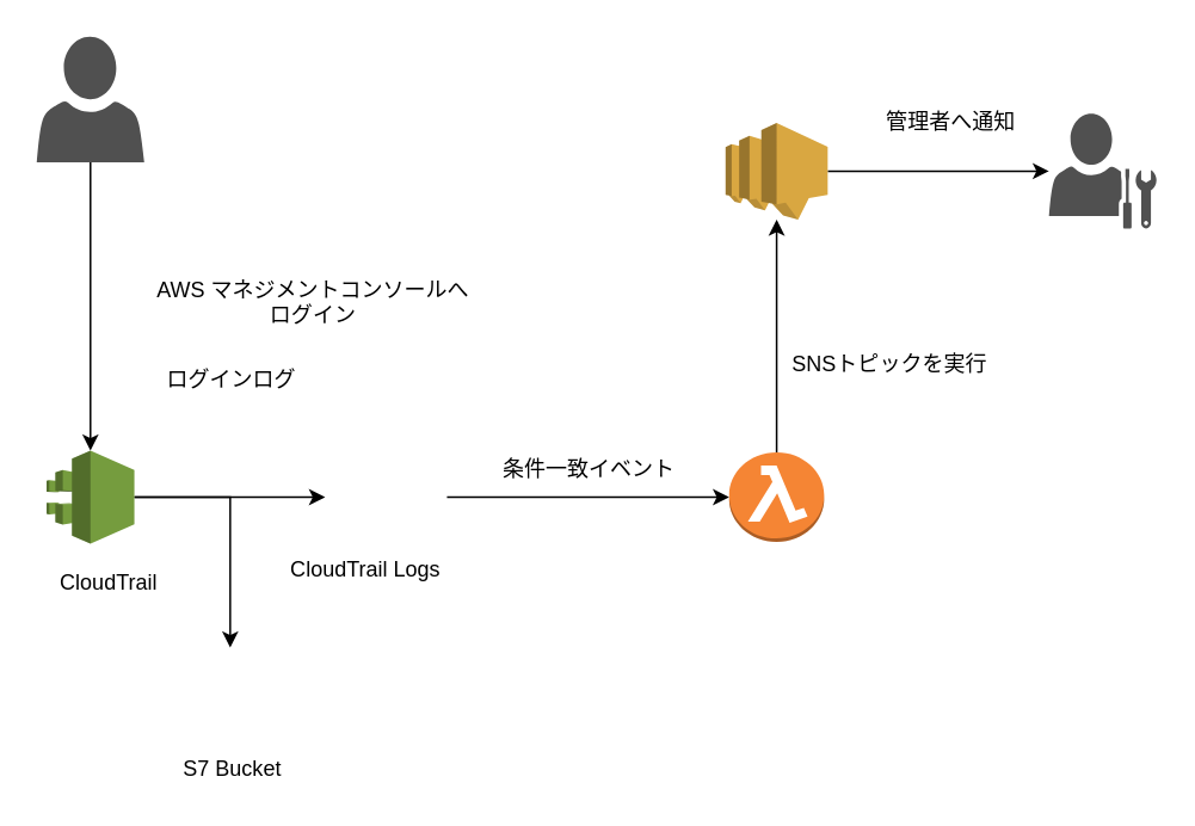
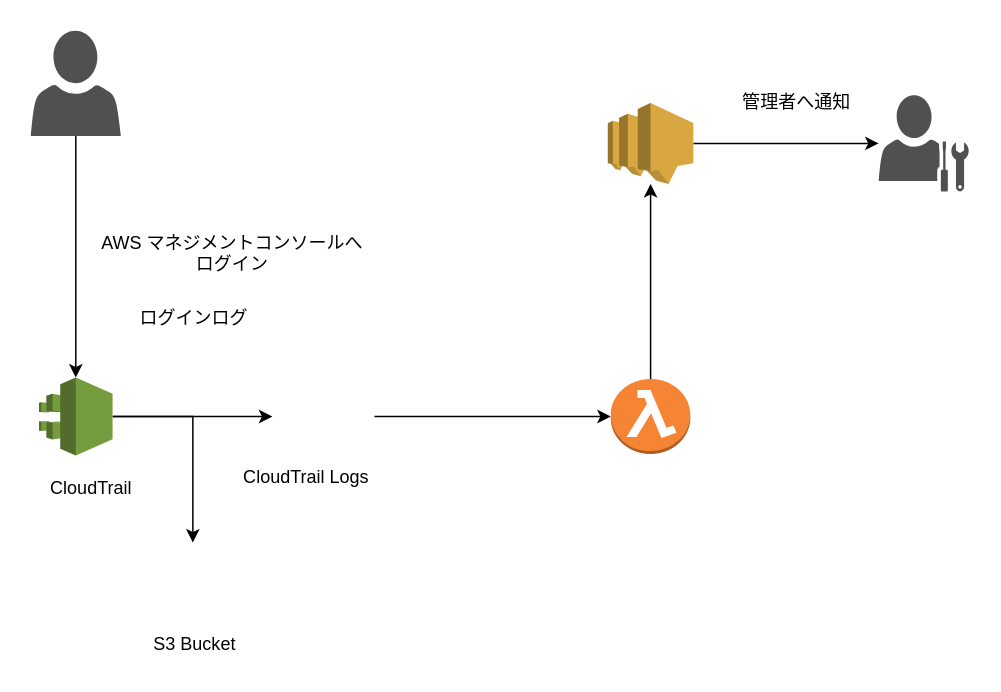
  <mxCell id="0" />
  <mxCell id="1" parent="0" />
  <mxCell id="2" style="edgeStyle=orthogonalEdgeStyle;rounded=0;orthogonalLoop=1;jettySize=auto;html=1;entryX=0.5;entryY=0;entryDx=0;entryDy=0;entryPerimeter=0;" edge="1" parent="1" source="3" target="17"><mxGeometry relative="1" as="geometry" /></mxCell>
  <mxCell id="3" value="" style="shadow=0;dashed=0;html=1;strokeColor=none;fillColor=#505050;labelPosition=center;verticalLabelPosition=bottom;verticalAlign=top;outlineConnect=0;align=center;shape=mxgraph.office.users.user;" vertex="1" parent="1"><mxGeometry x="20" y="20" width="60" height="70" as="geometry" /></mxCell>
  <mxCell id="4" value="" style="shadow=0;dashed=0;html=1;strokeColor=none;fillColor=#505050;labelPosition=center;verticalLabelPosition=bottom;verticalAlign=top;outlineConnect=0;align=center;shape=mxgraph.office.users.administrator;" vertex="1" parent="1"><mxGeometry x="585" y="63" width="60" height="64" as="geometry" /></mxCell>
  <mxCell id="5" value="管理者へ通知" style="text;html=1;resizable=0;points=[];autosize=1;align=center;verticalAlign=top;spacingTop=-4;" vertex="1" parent="1"><mxGeometry x="485" y="58" width="90" height="20" as="geometry" /></mxCell>
  <mxCell id="6" value="CloudTrail" style="text;html=1;resizable=0;points=[];autosize=1;align=center;verticalAlign=top;spacingTop=-4;" vertex="1" parent="1"><mxGeometry x="25" y="315" width="70" height="20" as="geometry" /></mxCell>
- <mxCell id="7" value="AWS マネジメントコンソールへ&lt;br&gt;ログイン" style="text;html=1;resizable=0;points=[];autosize=1;align=center;verticalAlign=top;spacingTop=-4;" vertex="1" parent="1"><mxGeometry x="79" y="152" width="190" height="30" as="geometry" /></mxCell>
+ <mxCell id="7" value="AWS マネジメントコンソールへ&lt;br&gt;ログイン" style="text;html=1;resizable=0;points=[];autosize=1;align=center;verticalAlign=top;spacingTop=-4;" vertex="1" parent="1"><mxGeometry x="59" y="152" width="190" height="30" as="geometry" /></mxCell>
  <mxCell id="8" style="edgeStyle=orthogonalEdgeStyle;rounded=0;orthogonalLoop=1;jettySize=auto;html=1;entryX=0;entryY=0.5;entryDx=0;entryDy=0;entryPerimeter=0;" edge="1" parent="1" source="9" target="11"><mxGeometry relative="1" as="geometry" /></mxCell>
  <mxCell id="9" value="" style="shape=image;html=1;verticalAlign=top;verticalLabelPosition=bottom;labelBackgroundColor=#ffffff;imageAspect=0;aspect=fixed;image=https://cdn2.iconfinder.com/data/icons/amazon-aws-stencils/100/Deployment__Management_copy_CloudWatch-128.png" vertex="1" parent="1"><mxGeometry x="181" y="243" width="68" height="68" as="geometry" /></mxCell>
  <mxCell id="10" style="edgeStyle=orthogonalEdgeStyle;rounded=0;orthogonalLoop=1;jettySize=auto;html=1;" edge="1" parent="1" source="11" target="13"><mxGeometry relative="1" as="geometry" /></mxCell>
  <mxCell id="11" value="" style="outlineConnect=0;dashed=0;verticalLabelPosition=bottom;verticalAlign=top;align=center;html=1;shape=mxgraph.aws3.lambda_function;fillColor=#F58534;gradientColor=none;" vertex="1" parent="1"><mxGeometry x="406.5" y="252" width="53" height="50" as="geometry" /></mxCell>
  <mxCell id="12" style="edgeStyle=orthogonalEdgeStyle;rounded=0;orthogonalLoop=1;jettySize=auto;html=1;" edge="1" parent="1" source="13" target="4"><mxGeometry relative="1" as="geometry" /></mxCell>
  <mxCell id="13" value="" style="outlineConnect=0;dashed=0;verticalLabelPosition=bottom;verticalAlign=top;align=center;html=1;shape=mxgraph.aws3.sns;fillColor=#D9A741;gradientColor=none;" vertex="1" parent="1"><mxGeometry x="404.5" y="68" width="57" height="54" as="geometry" /></mxCell>
  <mxCell id="14" value="CloudTrail Logs&lt;br&gt;" style="text;html=1;resizable=0;points=[];autosize=1;align=left;verticalAlign=top;spacingTop=-4;" vertex="1" parent="1"><mxGeometry x="160" y="308" width="110" height="20" as="geometry" /></mxCell>
  <mxCell id="15" style="edgeStyle=orthogonalEdgeStyle;rounded=0;orthogonalLoop=1;jettySize=auto;html=1;" edge="1" parent="1" source="17" target="9"><mxGeometry relative="1" as="geometry" /></mxCell>
  <mxCell id="16" style="edgeStyle=orthogonalEdgeStyle;rounded=0;orthogonalLoop=1;jettySize=auto;html=1;" edge="1" parent="1" source="17" target="23"><mxGeometry relative="1" as="geometry" /></mxCell>
  <mxCell id="17" value="" style="outlineConnect=0;dashed=0;verticalLabelPosition=bottom;verticalAlign=top;align=center;html=1;shape=mxgraph.aws3.cloudtrail;fillColor=#759C3E;gradientColor=none;" vertex="1" parent="1"><mxGeometry x="25.5" y="251" width="49" height="52" as="geometry" /></mxCell>
  <mxCell id="18" value="ログインログ" style="text;html=1;resizable=0;points=[];autosize=1;align=left;verticalAlign=top;spacingTop=-4;" vertex="1" parent="1"><mxGeometry x="91" y="202" width="90" height="20" as="geometry" /></mxCell>
- <mxCell id="19" value="条件一致イベント" style="text;html=1;resizable=0;points=[];autosize=1;align=center;verticalAlign=top;spacingTop=-4;" vertex="1" parent="1"><mxGeometry x="273" y="252" width="110" height="20" as="geometry" /></mxCell>
- <mxCell id="20" value="SNSトピックを実行" style="text;html=1;resizable=0;points=[];autosize=1;align=left;verticalAlign=top;spacingTop=-4;" vertex="1" parent="1"><mxGeometry x="440" y="193" width="120" height="20" as="geometry" /></mxCell>
  <mxCell id="21" value="" style="group" vertex="1" connectable="0" parent="1"><mxGeometry x="94" y="361" width="70" height="78" as="geometry" /></mxCell>
- <mxCell id="22" value="S7 Bucket" style="text;html=1;resizable=0;points=[];autosize=1;align=center;verticalAlign=top;spacingTop=-4;" vertex="1" parent="21"><mxGeometry y="58" width="70" height="20" as="geometry" /></mxCell>
+ <mxCell id="22" value="S3 Bucket" style="text;html=1;resizable=0;points=[];autosize=1;align=center;verticalAlign=top;spacingTop=-4;" vertex="1" parent="21"><mxGeometry y="58" width="70" height="20" as="geometry" /></mxCell>
  <mxCell id="23" value="" style="shape=image;html=1;verticalAlign=top;verticalLabelPosition=bottom;labelBackgroundColor=#ffffff;imageAspect=0;aspect=fixed;image=https://cdn2.iconfinder.com/data/icons/amazon-aws-stencils/100/Storage__Content_Delivery_Amazon_S3_Bucket-128.png" vertex="1" parent="21"><mxGeometry width="68" height="68" as="geometry" /></mxCell>
